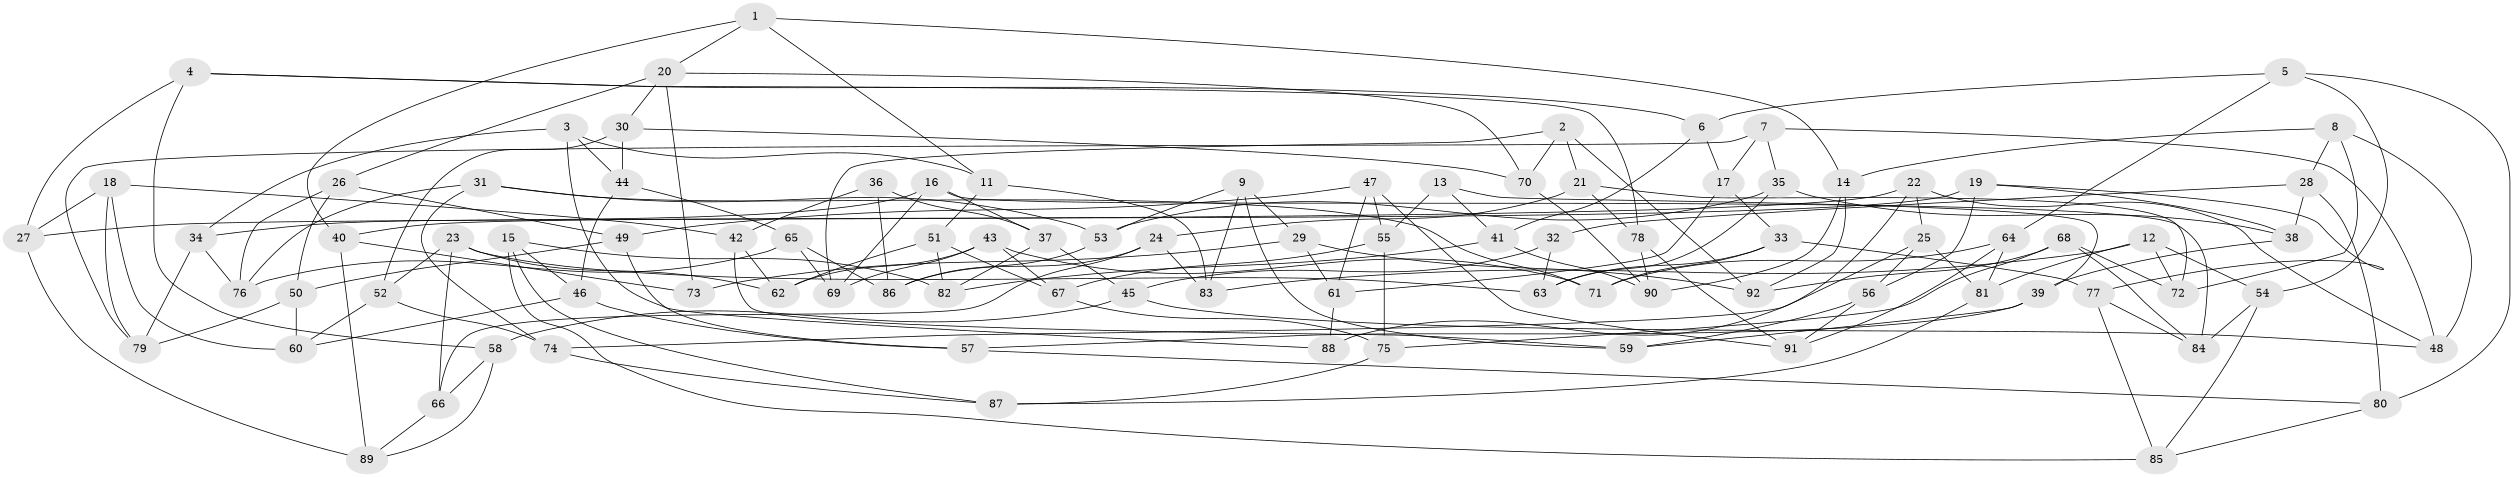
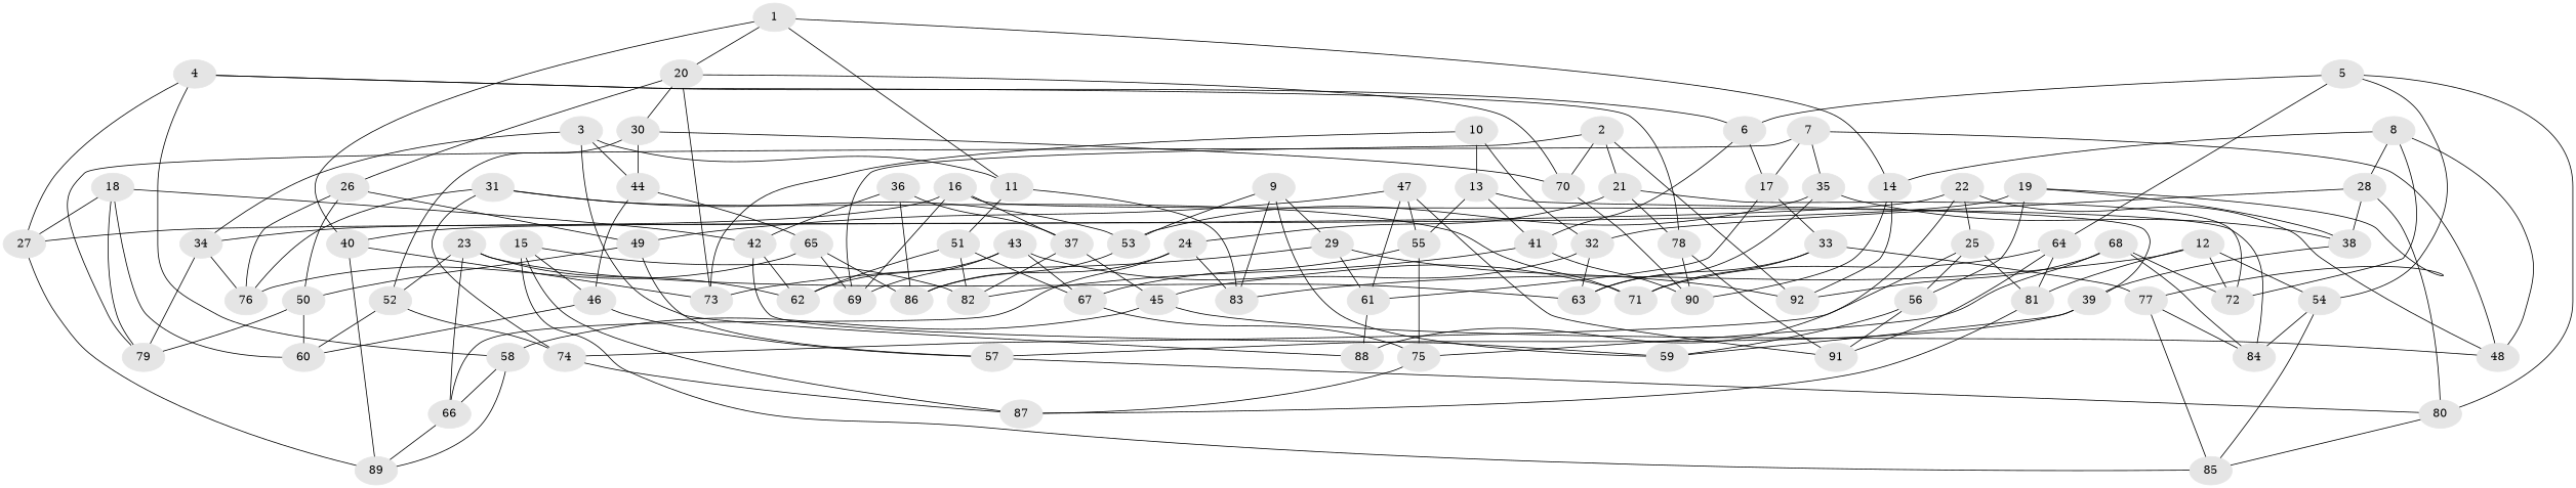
  graph {
    node [color=gray90 style=filled]
    1
    11
    14
    40
    20
+   10
    13
    32
    73
    83
    51
    92
    90
    89
    2
    21
    69
    70
    78
    72
    24
    3
    34
    44
    88
    79
    76
    46
    65
    4
    6
    27
    58
    17
    41
    66
    91
    5
    54
    64
    80
    85
    84
    81
    71
    33
    61
    82
    7
    35
    48
    53
    38
    63
    8
    28
    9
    29
    59
    86
    39
    55
    45
    62
    67
    12
    87
    57
    75
    15
    60
    16
    37
    77
    18
    42
    19
    56
    26
    30
    49
    50
    52
    22
    25
    74
    23
    31
    36
    43
    47
    68
    1 -- 11
    1 -- 14
    1 -- 40
    1 -- 20
    11 -- 83
    11 -- 51
    14 -- 92
    14 -- 90
    40 -- 73
    40 -- 89
    20 -- 73
    20 -- 70
    20 -- 26
    20 -- 30
+   10 -- 13
+   10 -- 32
+   10 -- 73
    13 -- 41
    13 -- 39
    13 -- 55
    32 -- 63
    32 -- 45
    51 -- 82
    51 -- 62
    51 -- 67
    2 -- 92
    2 -- 21
    2 -- 69
    2 -- 70
    21 -- 78
    21 -- 72
    21 -- 24
    70 -- 90
    78 -- 90
    78 -- 91
    24 -- 83
    24 -- 66
    24 -- 86
    3 -- 11
    3 -- 34
    3 -- 44
    3 -- 88
    34 -- 79
    34 -- 76
    44 -- 46
    44 -- 65
    46 -- 57
    46 -- 60
    65 -- 69
    65 -- 76
    65 -- 86
    4 -- 78
    4 -- 6
    4 -- 27
    4 -- 58
    6 -- 17
    6 -- 41
    27 -- 89
    58 -- 89
    58 -- 66
    17 -- 33
    17 -- 61
    41 -- 90
    41 -- 82
    66 -- 89
    5 -- 6
    5 -- 54
    5 -- 64
    5 -- 80
    54 -- 85
    54 -- 84
    64 -- 91
    64 -- 81
    64 -- 71
    80 -- 85
    81 -- 87
    33 -- 71
    33 -- 63
    33 -- 77
    61 -- 88
    7 -- 79
    7 -- 17
    7 -- 35
    7 -- 48
    35 -- 53
    35 -- 38
    35 -- 63
    53 -- 86
    38 -- 39
    8 -- 14
    8 -- 72
    8 -- 48
    8 -- 28
    28 -- 32
    28 -- 80
    28 -- 38
    9 -- 83
    9 -- 53
    9 -- 29
    9 -- 59
    29 -- 73
    29 -- 92
    29 -- 61
    39 -- 59
    39 -- 57
    55 -- 67
    55 -- 75
    45 -- 58
    45 -- 48
    67 -- 75
    12 -- 83
    12 -- 72
    12 -- 54
    12 -- 81
    57 -- 80
    75 -- 87
    15 -- 46
    15 -- 85
    15 -- 82
    15 -- 87
    16 -- 69
    16 -- 34
    16 -- 84
    16 -- 37
    37 -- 82
    37 -- 45
    77 -- 85
    77 -- 84
    18 -- 79
    18 -- 27
    18 -- 60
    18 -- 42
    42 -- 59
    42 -- 62
    19 -- 40
    19 -- 38
    19 -- 77
    19 -- 56
    56 -- 91
    56 -- 59
    26 -- 76
    26 -- 49
    26 -- 50
    30 -- 70
    30 -- 44
    30 -- 52
    49 -- 57
    49 -- 50
    50 -- 79
    50 -- 60
    52 -- 60
    52 -- 74
    22 -- 88
    22 -- 27
    22 -- 48
    22 -- 25
    25 -- 81
    25 -- 56
    25 -- 74
    74 -- 87
    23 -- 66
    23 -- 63
    23 -- 62
    23 -- 52
    31 -- 76
    31 -- 71
    31 -- 53
    31 -- 74
    36 -- 86
    36 -- 37
    36 -- 42
    43 -- 69
    43 -- 71
    43 -- 62
    43 -- 67
    47 -- 91
    47 -- 61
    47 -- 55
    47 -- 49
    68 -- 92
    68 -- 72
    68 -- 84
    68 -- 75
  }
